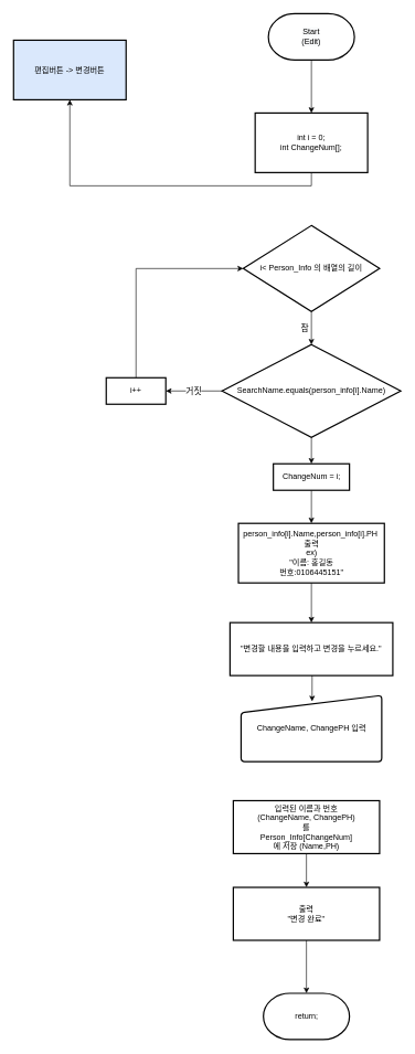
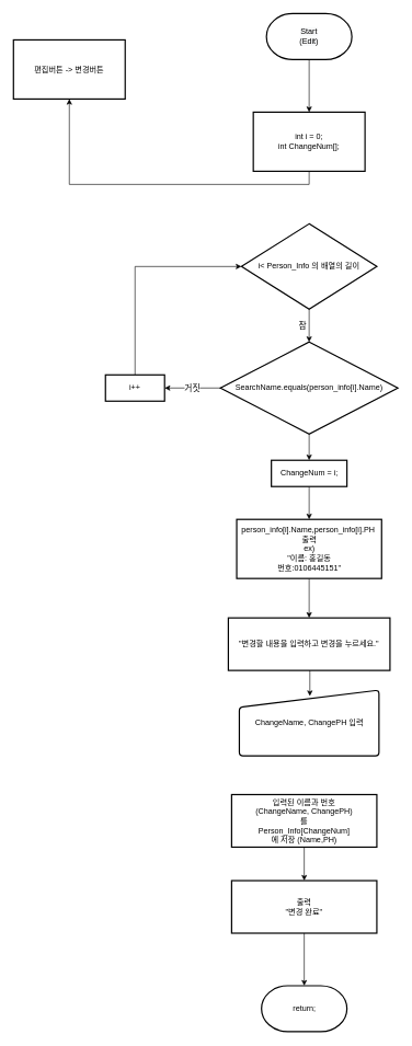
  <mxCell id="0" />
  <mxCell id="1" parent="0" />
  <mxCell id="2" style="edgeStyle=orthogonalEdgeStyle;rounded=0;orthogonalLoop=1;jettySize=auto;html=1;exitX=0.5;exitY=1;exitDx=0;exitDy=0;entryX=0.5;entryY=0;entryDx=0;entryDy=0;" parent="1" source="3" target="19" edge="1"><mxGeometry relative="1" as="geometry" /></mxCell>
  <mxCell id="3" value="person_info[i].Name,person_info[i].PH&amp;nbsp; 출력&lt;br&gt;ex) &lt;br&gt;&quot;이름: 홍길동&lt;br&gt;번호:0106445151&quot;" style="rounded=1;whiteSpace=wrap;html=1;absoluteArcSize=1;arcSize=0;strokeWidth=2;" parent="1" vertex="1"><mxGeometry x="359.75" y="790" width="220.5" height="90" as="geometry" /></mxCell>
  <mxCell id="4" value="거짓" style="edgeStyle=orthogonalEdgeStyle;rounded=0;orthogonalLoop=1;jettySize=auto;html=1;exitX=0;exitY=0.5;exitDx=0;exitDy=0;exitPerimeter=0;fontSize=13;entryX=1;entryY=0.5;entryDx=0;entryDy=0;" parent="1" source="6" target="17" edge="1"><mxGeometry relative="1" as="geometry"><mxPoint x="250" y="599.667" as="targetPoint" /></mxGeometry></mxCell>
  <mxCell id="5" style="edgeStyle=orthogonalEdgeStyle;rounded=0;orthogonalLoop=1;jettySize=auto;html=1;exitX=0.5;exitY=1;exitDx=0;exitDy=0;exitPerimeter=0;entryX=0.5;entryY=0;entryDx=0;entryDy=0;" parent="1" source="6" target="25" edge="1"><mxGeometry relative="1" as="geometry" /></mxCell>
  <mxCell id="6" value="SearchName.equals(person_info[i].Name)" style="strokeWidth=2;html=1;shape=mxgraph.flowchart.decision;whiteSpace=wrap;" parent="1" vertex="1"><mxGeometry x="335" y="520" width="270" height="140" as="geometry" /></mxCell>
  <mxCell id="7" style="edgeStyle=orthogonalEdgeStyle;rounded=0;orthogonalLoop=1;jettySize=auto;html=1;exitX=0.5;exitY=1;exitDx=0;exitDy=0;exitPerimeter=0;entryX=0.5;entryY=0;entryDx=0;entryDy=0;fontSize=13;" parent="1" source="8" target="15" edge="1"><mxGeometry relative="1" as="geometry" /></mxCell>
  <mxCell id="8" value="&lt;span style=&quot;color: rgb(0 , 0 , 0) ; font-family: &amp;#34;helvetica&amp;#34; ; font-size: 12px ; font-style: normal ; font-weight: 400 ; letter-spacing: normal ; text-align: center ; text-indent: 0px ; text-transform: none ; word-spacing: 0px ; background-color: rgb(248 , 249 , 250) ; display: inline ; float: none&quot;&gt;Start&lt;/span&gt;&lt;br style=&quot;color: rgb(0 , 0 , 0) ; font-family: &amp;#34;helvetica&amp;#34; ; font-size: 12px ; font-style: normal ; font-weight: 400 ; letter-spacing: normal ; text-align: center ; text-indent: 0px ; text-transform: none ; word-spacing: 0px ; background-color: rgb(248 , 249 , 250)&quot;&gt;&lt;span style=&quot;color: rgb(0 , 0 , 0) ; font-family: &amp;#34;helvetica&amp;#34; ; font-size: 12px ; font-style: normal ; font-weight: 400 ; letter-spacing: normal ; text-align: center ; text-indent: 0px ; text-transform: none ; word-spacing: 0px ; background-color: rgb(248 , 249 , 250) ; display: inline ; float: none&quot;&gt;(Edit)&lt;/span&gt;" style="strokeWidth=2;html=1;shape=mxgraph.flowchart.terminator;whiteSpace=wrap;" parent="1" vertex="1"><mxGeometry x="405" y="20" width="130" height="70" as="geometry" /></mxCell>
  <mxCell id="9" value="return;" style="strokeWidth=2;html=1;shape=mxgraph.flowchart.terminator;whiteSpace=wrap;" parent="1" vertex="1"><mxGeometry x="397.5" y="1500" width="130" height="70" as="geometry" /></mxCell>
  <mxCell id="10" style="edgeStyle=orthogonalEdgeStyle;rounded=0;orthogonalLoop=1;jettySize=auto;html=1;exitX=0.5;exitY=1;exitDx=0;exitDy=0;entryX=0.5;entryY=0;entryDx=0;entryDy=0;entryPerimeter=0;fontSize=13;" parent="1" source="11" target="9" edge="1"><mxGeometry relative="1" as="geometry" /></mxCell>
  <mxCell id="11" value="출력&lt;br&gt;&quot;변경 완료&quot;" style="rounded=1;whiteSpace=wrap;html=1;absoluteArcSize=1;arcSize=0;strokeWidth=2;" parent="1" vertex="1"><mxGeometry x="352" y="1340" width="221" height="80" as="geometry" /></mxCell>
  <mxCell id="12" value="참" style="edgeStyle=orthogonalEdgeStyle;rounded=0;orthogonalLoop=1;jettySize=auto;html=1;exitX=0.5;exitY=1;exitDx=0;exitDy=0;exitPerimeter=0;entryX=0.5;entryY=0;entryDx=0;entryDy=0;entryPerimeter=0;fontSize=13;" parent="1" source="13" target="6" edge="1"><mxGeometry y="-10" relative="1" as="geometry"><mxPoint as="offset" /><mxPoint x="470" y="490" as="sourcePoint" /></mxGeometry></mxCell>
  <mxCell id="13" value="i&amp;lt; Person_Info 의 배열의 길이" style="strokeWidth=2;html=1;shape=mxgraph.flowchart.decision;whiteSpace=wrap;" parent="1" vertex="1"><mxGeometry x="367" y="340" width="206" height="130" as="geometry" /></mxCell>
  <mxCell id="14" style="edgeStyle=orthogonalEdgeStyle;rounded=0;orthogonalLoop=1;jettySize=auto;html=1;exitX=0.5;exitY=1;exitDx=0;exitDy=0;fontSize=13;" parent="1" source="15" target="20" edge="1"><mxGeometry relative="1" as="geometry" /></mxCell>
  <mxCell id="15" value="int i = 0;&lt;br&gt;int ChangeNum[];" style="rounded=1;whiteSpace=wrap;html=1;absoluteArcSize=1;arcSize=0;strokeWidth=2;" parent="1" vertex="1"><mxGeometry x="385" y="170" width="170" height="90" as="geometry" /></mxCell>
  <mxCell id="16" style="edgeStyle=orthogonalEdgeStyle;rounded=0;orthogonalLoop=1;jettySize=auto;html=1;entryX=0;entryY=0.5;entryDx=0;entryDy=0;entryPerimeter=0;fontSize=13;" parent="1" source="17" target="13" edge="1"><mxGeometry relative="1" as="geometry"><Array as="points"><mxPoint x="205" y="405" /></Array><mxPoint x="367" y="425" as="targetPoint" /></mxGeometry></mxCell>
  <mxCell id="17" value="i++" style="rounded=1;whiteSpace=wrap;html=1;absoluteArcSize=1;arcSize=0;strokeWidth=2;" parent="1" vertex="1"><mxGeometry x="160" y="570" width="90" height="40" as="geometry" /></mxCell>
  <mxCell id="18" style="edgeStyle=orthogonalEdgeStyle;rounded=0;orthogonalLoop=1;jettySize=auto;html=1;exitX=0.5;exitY=1;exitDx=0;exitDy=0;entryX=0.505;entryY=0.09;entryDx=0;entryDy=0;entryPerimeter=0;" parent="1" source="19" target="21" edge="1"><mxGeometry relative="1" as="geometry" /></mxCell>
  <mxCell id="19" value="&quot;변경할 내용을 입력하고 변경을 누르세요.&quot;" style="rounded=1;whiteSpace=wrap;html=1;absoluteArcSize=1;arcSize=0;strokeWidth=2;" parent="1" vertex="1"><mxGeometry x="347" y="940" width="246" height="80" as="geometry" /></mxCell>
- <mxCell id="20" value="편집버튼 -&amp;gt; 변경버튼" style="rounded=1;whiteSpace=wrap;html=1;absoluteArcSize=1;arcSize=0;strokeWidth=2;fillColor=#dae8fc;" parent="1" vertex="1"><mxGeometry x="20" y="60" width="170" height="90" as="geometry" /></mxCell>
+ <mxCell id="20" value="편집버튼 -&amp;gt; 변경버튼" style="rounded=1;whiteSpace=wrap;html=1;absoluteArcSize=1;arcSize=0;strokeWidth=2;" parent="1" vertex="1"><mxGeometry x="20" y="60" width="170" height="90" as="geometry" /></mxCell>
  <mxCell id="21" value="ChangeName, ChangePH 입력" style="html=1;strokeWidth=2;shape=manualInput;whiteSpace=wrap;rounded=1;size=26;arcSize=11;" parent="1" vertex="1"><mxGeometry x="363.75" y="1050" width="212.5" height="100" as="geometry" /></mxCell>
  <mxCell id="22" style="edgeStyle=orthogonalEdgeStyle;rounded=0;orthogonalLoop=1;jettySize=auto;html=1;entryX=0.5;entryY=0;entryDx=0;entryDy=0;" parent="1" source="23" target="11" edge="1"><mxGeometry relative="1" as="geometry" /></mxCell>
  <mxCell id="23" value="입력된 이름과 번호 &lt;br&gt;(ChangeName, ChangePH)&lt;br&gt;를&lt;br&gt;Person_Info[ChangeNum]&lt;br&gt;에 저장 (Name,PH)" style="rounded=1;whiteSpace=wrap;html=1;absoluteArcSize=1;arcSize=0;strokeWidth=2;" parent="1" vertex="1"><mxGeometry x="352" y="1209" width="221" height="80" as="geometry" /></mxCell>
  <mxCell id="24" style="edgeStyle=orthogonalEdgeStyle;rounded=0;orthogonalLoop=1;jettySize=auto;html=1;exitX=0.5;exitY=1;exitDx=0;exitDy=0;entryX=0.5;entryY=0;entryDx=0;entryDy=0;" parent="1" source="25" target="3" edge="1"><mxGeometry relative="1" as="geometry" /></mxCell>
  <mxCell id="25" value="ChangeNum = i;" style="rounded=1;whiteSpace=wrap;html=1;absoluteArcSize=1;arcSize=0;strokeWidth=2;" parent="1" vertex="1"><mxGeometry x="412.5" y="700" width="115" height="40" as="geometry" /></mxCell>
